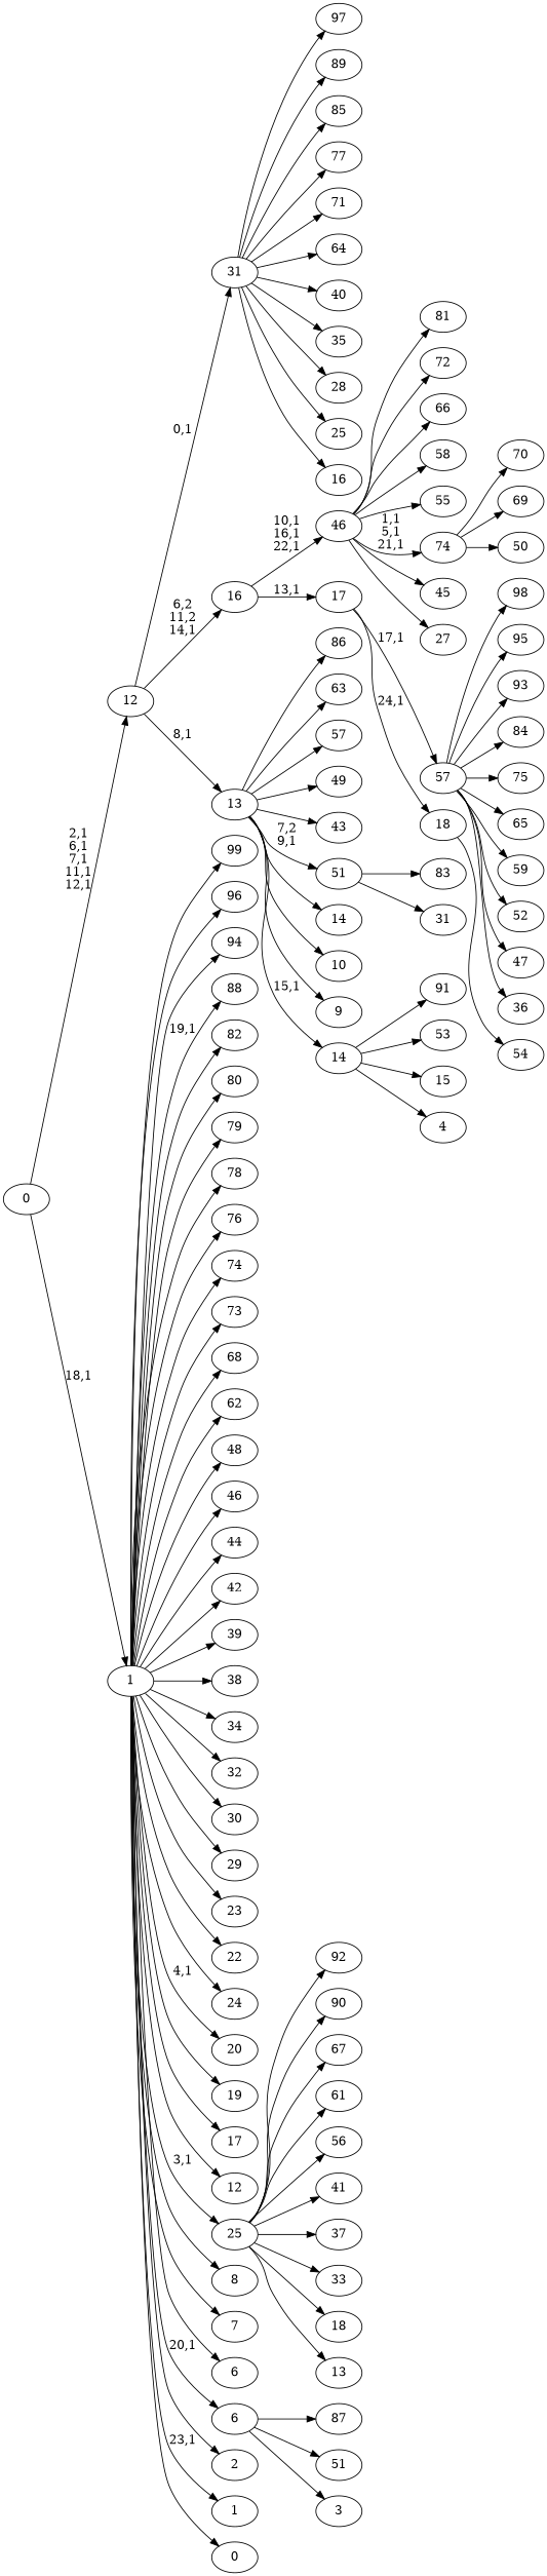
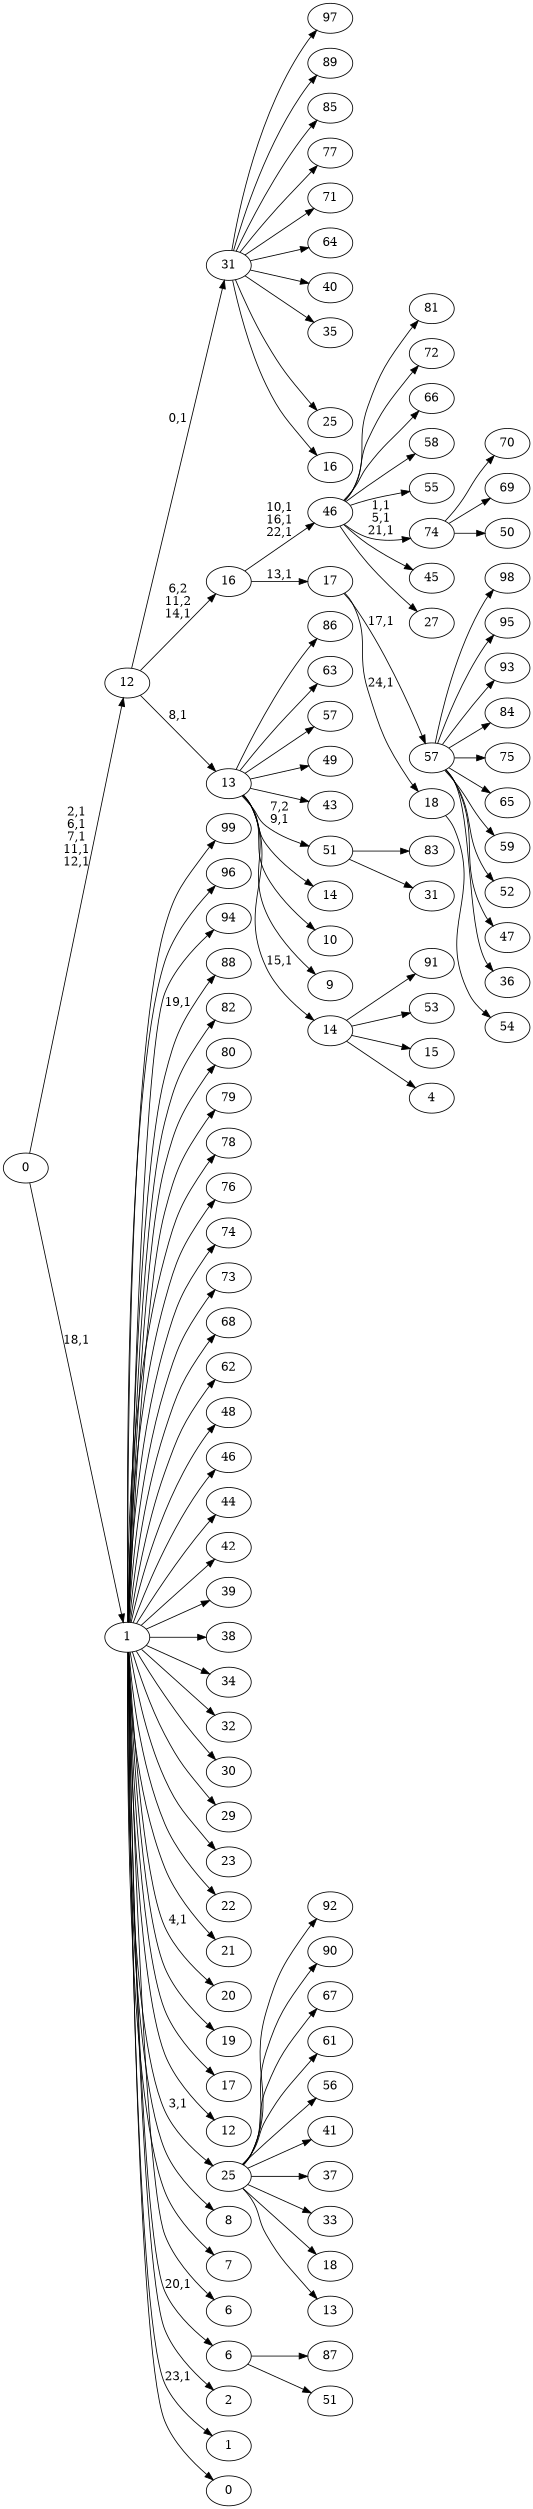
  digraph {
    rankdir=LR
    n1 [label=99]
    n2 [label=98]
    n3 [label=97]
    n4 [label=96]
    n5 [label=95]
    n6 [label=94]
    n7 [label=93]
    n8 [label=92]
    n9 [label=91]
    n10 [label=90]
    n11 [label=89]
    n12 [label=88]
    n13 [label=87]
    n14 [label=86]
    n15 [label=85]
    n16 [label=84]
    n17 [label=83]
    n18 [label=82]
    n19 [label=81]
    n20 [label=80]
    n21 [label=79]
    n22 [label=78]
    n23 [label=77]
    n24 [label=76]
    n25 [label=75]
    n26 [label=74]
    n27 [label=73]
    n28 [label=72]
    n29 [label=71]
    n30 [label=70]
    n31 [label=69]
    n32 [label=68]
    n33 [label=67]
    n34 [label=66]
    n35 [label=65]
    n36 [label=64]
    n37 [label=63]
    n38 [label=62]
    n39 [label=61]
    n40 [label=59]
    n41 [label=58]
    n42 [label=57]
    n43 [label=56]
    n44 [label=55]
    n45 [label=54]
    n46 [label=53]
    n47 [label=52]
    n48 [label=51]
    n49 [label=50]
    74
    n51 [label=49]
    n52 [label=48]
    n53 [label=47]
    n54 [label=46]
    n55 [label=45]
    n56 [label=44]
    n57 [label=43]
    n58 [label=42]
    n59 [label=41]
    n60 [label=40]
    n61 [label=39]
    n62 [label=38]
    n63 [label=37]
    n64 [label=36]
    57
    n66 [label=35]
    n67 [label=34]
    n68 [label=33]
    n69 [label=32]
    n70 [label=31]
    51
    n72 [label=30]
    n73 [label=29]
-   n74 [label=28]
    n75 [label=27]
    46
    n77 [label=25]
    n78 [label=23]
    n79 [label=22]
-   n80 [label=24]
+   n80 [label=21]
    n81 [label=20]
    n82 [label=19]
    n83 [label=18]
    n84 [label=17]
    n85 [label=16]
    31
    n87 [label=15]
    n88 [label=14]
    n89 [label=13]
    n90 [label=12]
    25
    n92 [label=10]
    n93 [label=9]
    n94 [label=8]
    n95 [label=7]
    n96 [label=6]
    18
    17
    16
    n100 [label=4]
    14
    13
    12
-   n104 [label=3]
    6
    n106 [label=2]
    n107 [label=1]
    n108 [label=0]
    1
    0
    74 -> n30
    74 -> n31
    74 -> n49
    57 -> n2
    57 -> n5
    57 -> n7
    57 -> n16
    57 -> n25
    57 -> n35
    57 -> n40
    57 -> n47
    57 -> n53
    57 -> n64
    51 -> n17
    51 -> n70
    46 -> n19
    46 -> n28
    46 -> n34
    46 -> n41
    46 -> n44
    46 -> 74 [label="1,1\n5,1\n21,1"]
    46 -> n55
    46 -> n75
    31 -> n3
    31 -> n11
    31 -> n15
    31 -> n23
    31 -> n29
    31 -> n36
    31 -> n60
    31 -> n66
-   31 -> n74
    31 -> n77
    31 -> n85
    25 -> n8
    25 -> n10
    25 -> n33
    25 -> n39
    25 -> n43
    25 -> n59
    25 -> n63
    25 -> n68
    25 -> n83
    25 -> n89
    18 -> n45
    17 -> 57 [label="17,1"]
    17 -> 18 [label="24,1"]
    16 -> 46 [label="10,1\n16,1\n22,1"]
    16 -> 17 [label="13,1"]
    14 -> n9
    14 -> n46
    14 -> n87
    14 -> n100
    13 -> n14
    13 -> n37
    13 -> n42
    13 -> n51
    13 -> n57
    13 -> 51 [label="7,2\n9,1"]
    13 -> n88
    13 -> n92
    13 -> n93
    13 -> 14 [label="15,1"]
    12 -> 31 [label="0,1"]
    12 -> 16 [label="6,2\n11,2\n14,1"]
    12 -> 13 [label="8,1"]
    6 -> n13
    6 -> n48
-   6 -> n104
    1 -> n1
    1 -> n4
    1 -> n6
    1 -> n12 [label="19,1"]
    1 -> n18
    1 -> n20
    1 -> n21
    1 -> n22
    1 -> n24
    1 -> n26
    1 -> n27
    1 -> n32
    1 -> n38
    1 -> n52
    1 -> n54
    1 -> n56
    1 -> n58
    1 -> n61
    1 -> n62
    1 -> n67
    1 -> n69
    1 -> n72
    1 -> n73
    1 -> n78
    1 -> n79
    1 -> n80
    1 -> n81 [label="4,1"]
    1 -> n82
    1 -> n84
    1 -> n90
    1 -> 25 [label="3,1"]
    1 -> n94
    1 -> n95
    1 -> n96
    1 -> 6 [label="20,1"]
    1 -> n106
    1 -> n107 [label="23,1"]
    1 -> n108
    0 -> 12 [label="2,1\n6,1\n7,1\n11,1\n12,1"]
    0 -> 1 [label="18,1"]
  }
